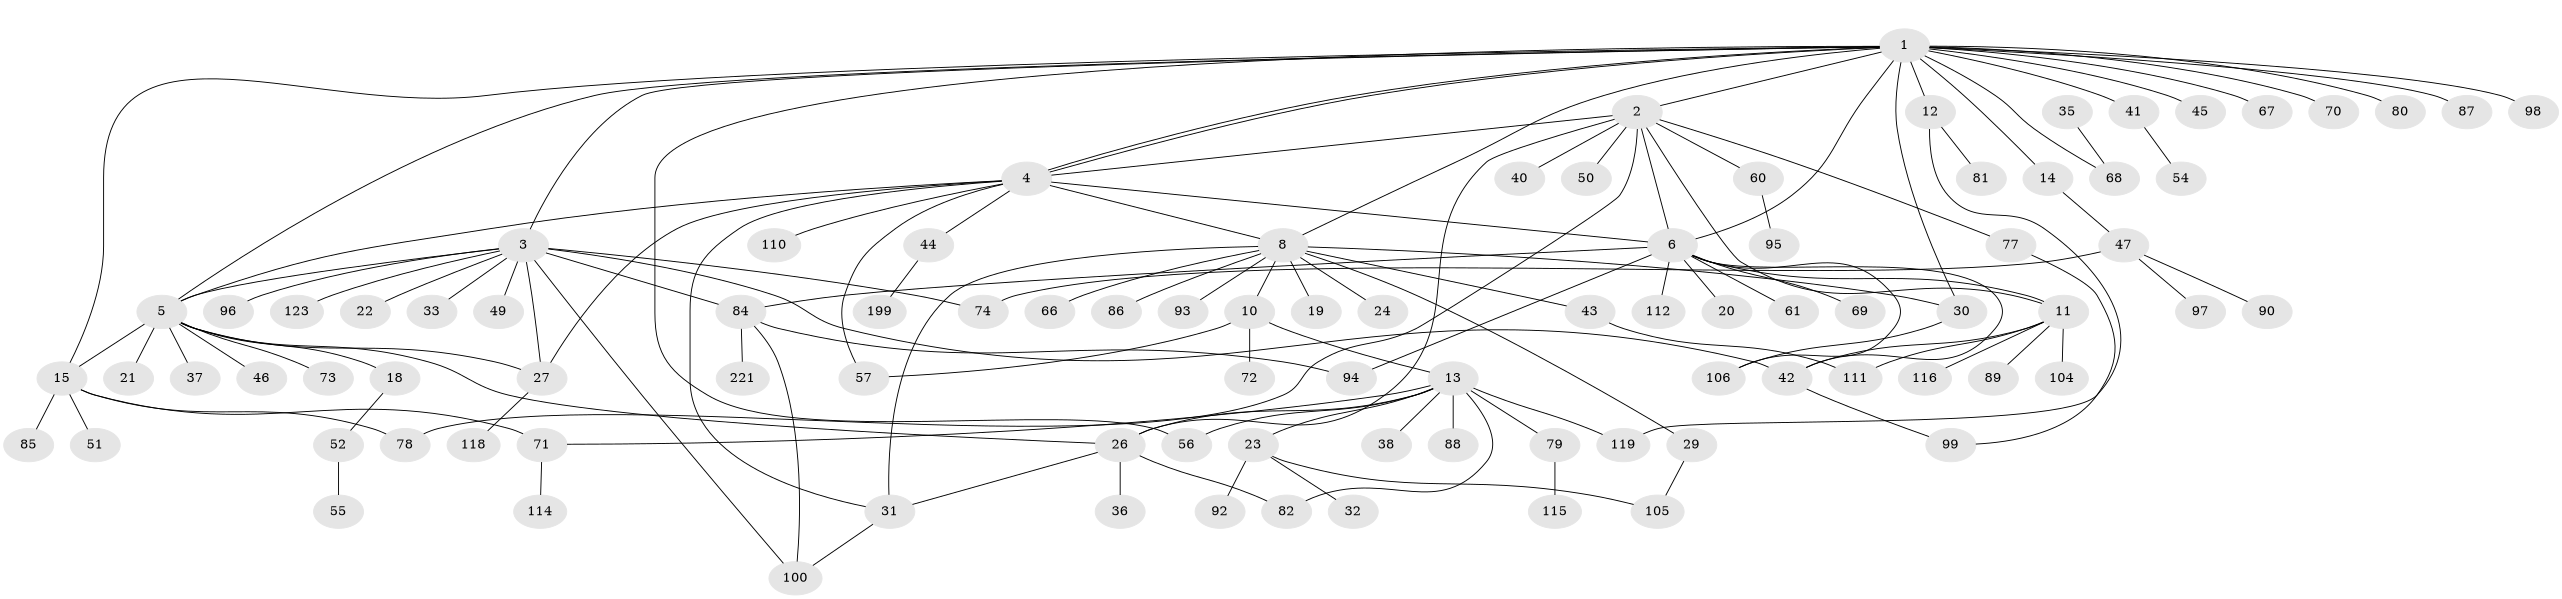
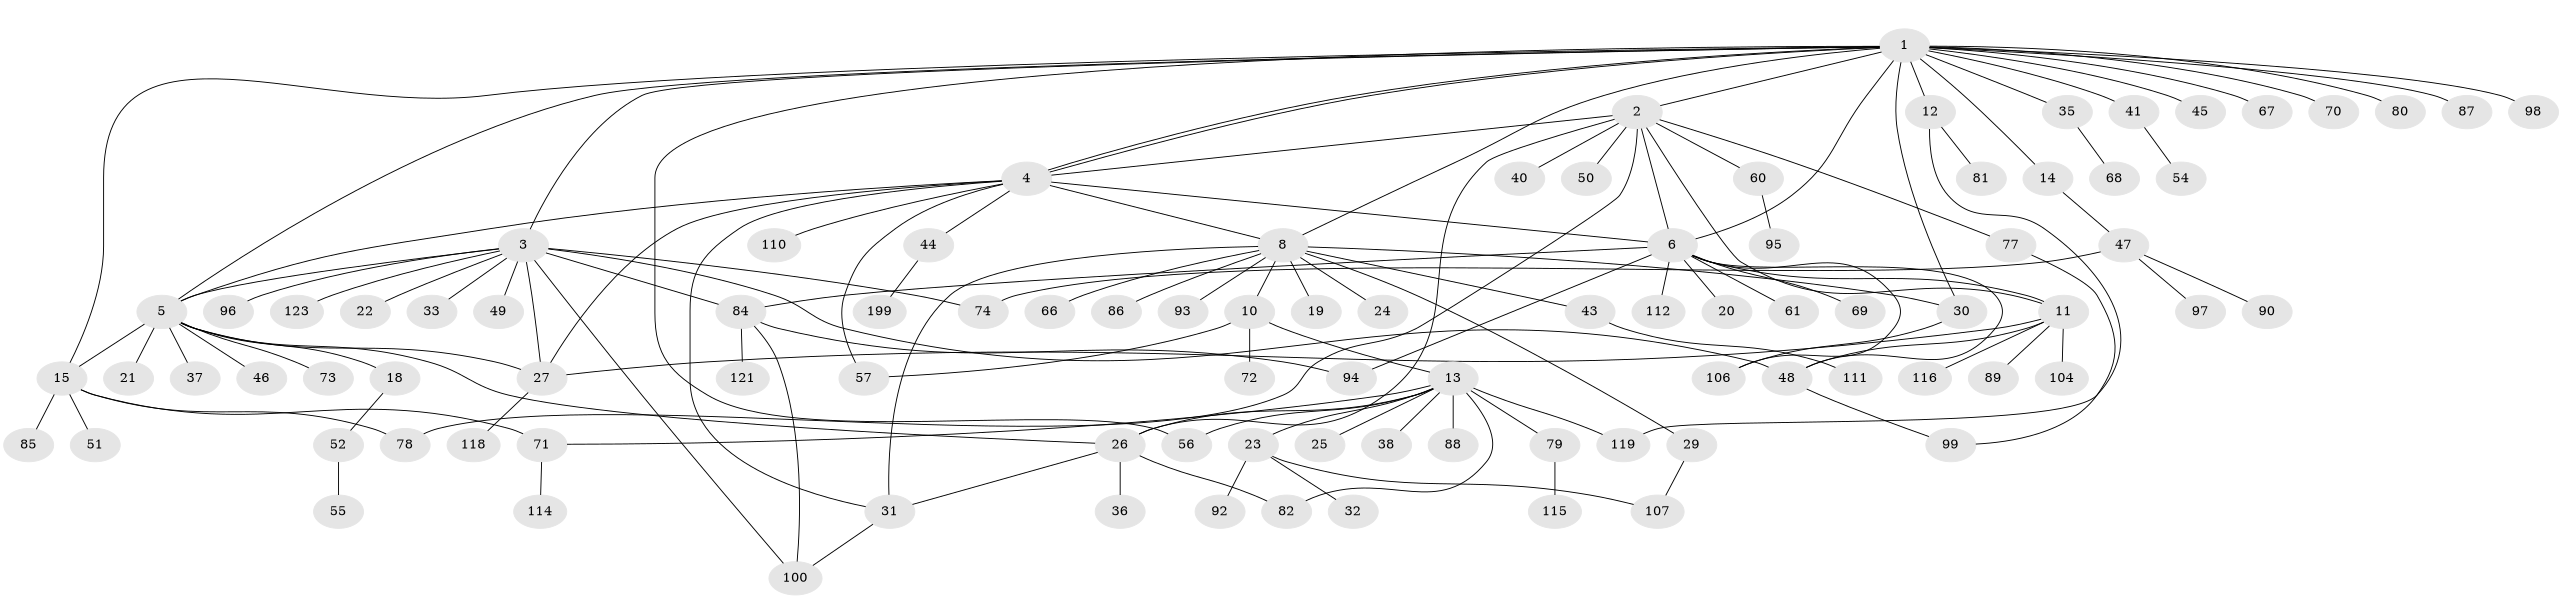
  graph {
    node [color=gray90 style=filled]
    1 [super="+7"]
    2 [super="+39"]
    3 [super="+16"]
    4 [super="+108"]
    5 [super="+9"]
    6 [super="+34"]
    8 [super="+64"]
    12 [super="+75"]
    14
    15
    30
    35
    41
    45
    56 [super="+62"]
    67
    70
    80
    87
    98
    11 [super="+48"]
    26 [super="+59"]
    40
    50
    60
    77 [super="+113"]
    78 [super="+102"]
    22
    27 [super="+125"]
    33
-   42
+   42 [label=48]
    49
    74 [super="+117"]
    84 [super="+120"]
    96
    100
    123
    31 [super="+91"]
    44
    57 [super="+124"]
    110
    18 [super="+28"]
    21
    37
    46
    73
    20
    61
    69
    94 [super="+103"]
    106 [super="+122"]
    112
    10 [super="+107"]
    19
    24 [super="+58"]
    29
    43
    66
    86
    93
    81
    119
    47 [super="+53"]
    71
    51 [super="+63"]
    85
    68
    54 [super="+55"]
    89
    104
    116
    82
    36
    95
    99
    118
-   121 [label=221]
+   121
    n78 [label=199]
    52
    13 [super="+17"]
    72
-   105
+   105 [label=107]
    111
    23 [super="+83"]
+   25
    38
    79
    88
    32
    92
    114
    115
    90
    97
    n95 [label=55 super="+76"]
    1 -- 2
    1 -- 3
    1 -- 4
    1 -- 4
    1 -- 5
    1 -- 6 [weight=2]
    1 -- 8
    1 -- 12
    1 -- 14
    1 -- 15
    1 -- 30
-   1 -- 68
+   1 -- 35
    1 -- 41
    1 -- 45
    1 -- 56
    1 -- 67
    1 -- 70
    1 -- 80
    1 -- 87
    1 -- 98
    2 -- 4 [weight=2]
    2 -- 6
    2 -- 11
    2 -- 26
    2 -- 40
    2 -- 50
    2 -- 60
    2 -- 77
    2 -- 78
    3 -- 5
    3 -- 22
    3 -- 27
    3 -- 33
    3 -- 42
    3 -- 49
    3 -- 74
    3 -- 84
    3 -- 96
    3 -- 100
    3 -- 123
    4 -- 5
    4 -- 6
    4 -- 8
    4 -- 27
    4 -- 31
    4 -- 44
    4 -- 57
    4 -- 110
    5 -- 15
    5 -- 26
    5 -- 27
    5 -- 18
    5 -- 21
    5 -- 37
    5 -- 46
    5 -- 73
    6 -- 11
    6 -- 42
    6 -- 84
    6 -- 20
    6 -- 61
    6 -- 69
    6 -- 94
    6 -- 106
    6 -- 112
    8 -- 30
    8 -- 31
    8 -- 10
    8 -- 19
    8 -- 24
    8 -- 29
    8 -- 43
    8 -- 66
    8 -- 86
    8 -- 93
    12 -- 81
    12 -- 119
    14 -- 47
    15 -- 78
    15 -- 71
    15 -- 51
    15 -- 85
    30 -- 106
    35 -- 68
    41 -- 54
-   11 -- 111
+   11 -- 27
    11 -- 42
    11 -- 89
    11 -- 104
    11 -- 116
    26 -- 31
    26 -- 82
    26 -- 36
    60 -- 95
    77 -- 99
    27 -- 118
    42 -- 99
    84 -- 100
    84 -- 94
    84 -- 121
    31 -- 100
    44 -- n78
    18 -- 52
    10 -- 57
    10 -- 13
    10 -- 72
    29 -- 105
    43 -- 111
    47 -- 74
    47 -- 90
    47 -- 97
    71 -- 114
    52 -- n95
    13 -- 56
    13 -- 26
    13 -- 119
    13 -- 71
    13 -- 82
    13 -- 23
+   13 -- 25
    13 -- 38
    13 -- 79
    13 -- 88
    23 -- 105
    23 -- 32
    23 -- 92
    79 -- 115
  }
